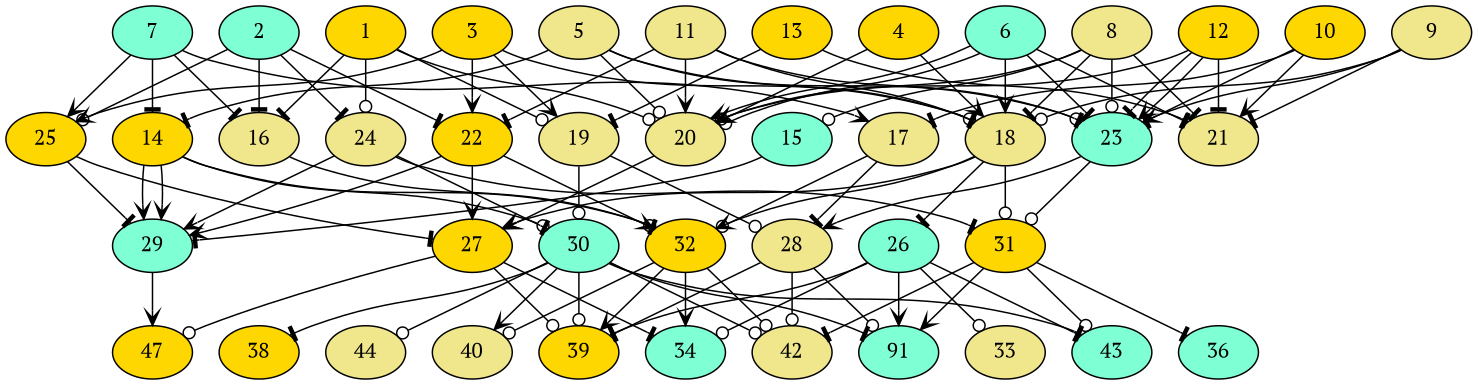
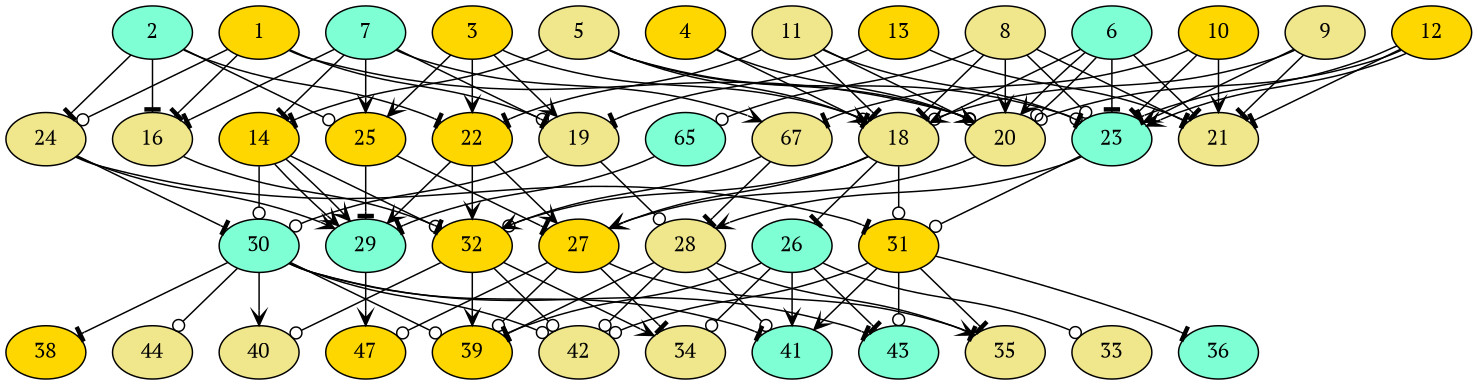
  digraph {
    fontname="PT Serif"
    node [alpha=0.16 fillcolor=khaki fontname="PT Serif" style=filled]
    edge [arrowhead=tee fontname="PT Serif"]
    1 [alpha=0.02 expect_size=291809890630759350272 fillcolor=gold]
    16 [alpha=0.10 expect_size=11547097712025403392]
    19 [alpha=0.17 expect_size=66867561883928363008]
    20 [alpha=0.11 expect_size=69391393554834904]
    24 [alpha=0.10 expect_size=7697703707844280]
    32 [alpha=0.02 expect_size=13069279769807720 fillcolor=gold]
    30 [alpha=0.10 expect_size=350734644761902186496 fillcolor=aquamarine]
    28 [alpha=0.06 expect_size=104347835628709008]
    27 [alpha=0.03 expect_size=1167507327348762 fillcolor=gold]
    29 [expect_size=3990086915410520 fillcolor=aquamarine]
    31 [alpha=0.19 expect_size=204434400557684096 fillcolor=gold]
    39 [alpha=0.09 expect_size=16462930121851568 fillcolor=gold]
    42 [alpha=0.04 expect_size=129649856124230]
    40 [expect_size=536387873119850725376]
-   34 [alpha=0.14 expect_size=1006891951876265856 fillcolor=aquamarine]
-   41 [alpha=0.18 expect_size=159813698736929898496 fillcolor=aquamarine label=91]
+   34 [alpha=0.14 expect_size=1006891951876265856]
+   41 [alpha=0.18 expect_size=159813698736929898496 fillcolor=aquamarine]
    43 [alpha=0.09 expect_size=11680974397088520 fillcolor=aquamarine]
    38 [alpha=0.03 expect_size=1590098108114609897472 fillcolor=gold]
    44 [alpha=0.15 expect_size=16020705784333316]
+   35 [alpha=0.07 expect_size=1422030141083156]
    n21 [alpha=0.03 expect_size=619182784819579264 fillcolor=gold label=47]
    36 [alpha=0.19 expect_size=40410912412299048 fillcolor=aquamarine]
    2 [alpha=0.12 expect_size=2621306628480043 fillcolor=aquamarine]
    22 [alpha=0.11 expect_size=1163981284049380864 fillcolor=gold]
    25 [alpha=0.08 expect_size=212738099250200576000 fillcolor=gold]
    3 [alpha=0.09 expect_size=723773930520052760576 fillcolor=gold]
    18 [alpha=0.01 expect_size=8359977677372602]
    26 [alpha=0.17 expect_size=20286009378811704 fillcolor=aquamarine]
    33 [expect_size=162533961528245280]
    4 [alpha=0.14 expect_size=3161195098118443 fillcolor=gold]
    5 [alpha=0.10 expect_size=122444521000368480]
    14 [alpha=0.08 expect_size=118651792278979346432 fillcolor=gold]
    23 [alpha=0.03 expect_size=14138019451302778 fillcolor=aquamarine]
    6 [alpha=0.07 expect_size=41534068694158671872 fillcolor=aquamarine]
    21 [alpha=0.09 expect_size=9777603425171668992]
    7 [alpha=0.10 expect_size=23397944028188840 fillcolor=aquamarine]
-   17 [expect_size=20466014576724556]
+   17 [expect_size=20466014576724556 label=67]
    8 [alpha=0.06 expect_size=31721699145784544]
-   15 [alpha=0.12 expect_size=1162979375278958051328 fillcolor=aquamarine]
+   15 [alpha=0.12 expect_size=1162979375278958051328 fillcolor=aquamarine label=65]
    9 [expect_size=177442643909099388928]
    10 [alpha=0.12 expect_size=2331289752110226432 fillcolor=gold]
    11 [alpha=0.13 expect_size=4768811662633336832]
    12 [alpha=0.01 expect_size=16348576299061064 fillcolor=gold]
    13 [expect_size=489987585867776000000 fillcolor=gold]
    1 -> 16
    1 -> 19 [arrowhead=odot]
    1 -> 20 [arrowhead=odot]
    1 -> 24 [arrowhead=odot]
    16 -> 32
    19 -> 30 [arrowhead=odot]
    19 -> 28 [arrowhead=odot]
    20 -> 27 [arrowhead=vee]
    24 -> 30
    24 -> 29 [arrowhead=vee]
    24 -> 31
    32 -> 39 [arrowhead=vee]
    32 -> 42 [arrowhead=odot]
    32 -> 40 [arrowhead=odot]
    32 -> 34 [arrowhead=vee]
    30 -> 39 [arrowhead=odot]
    30 -> 42 [arrowhead=odot]
    30 -> 40 [arrowhead=vee]
    30 -> 41
    30 -> 43
    30 -> 38
    30 -> 44 [arrowhead=odot]
    28 -> 39
    28 -> 42 [arrowhead=odot]
    28 -> 41 [arrowhead=odot]
+   28 -> 35 [arrowhead=vee]
    27 -> 39 [arrowhead=odot]
    27 -> 34
+   27 -> 35
    27 -> n21 [arrowhead=odot]
    29 -> n21 [arrowhead=vee]
-   31 -> 42
+   31 -> 42 [arrowhead=odot]
    31 -> 41 [arrowhead=vee]
    31 -> 43 [arrowhead=odot]
+   31 -> 35
    31 -> 36
    2 -> 16
    2 -> 24
    2 -> 22
    2 -> 25 [arrowhead=odot]
    22 -> 32 [arrowhead=vee]
    22 -> 27 [arrowhead=vee]
    22 -> 29 [arrowhead=vee]
    25 -> 27
    25 -> 29
    3 -> 19 [arrowhead=vee]
    3 -> 22 [arrowhead=vee]
    3 -> 25 [arrowhead=vee]
    3 -> 18 [arrowhead=odot]
    18 -> 32 [arrowhead=vee]
    18 -> 27 [arrowhead=vee]
    18 -> 31 [arrowhead=odot]
    18 -> 26
    26 -> 39
    26 -> 34 [arrowhead=odot]
    26 -> 41 [arrowhead=vee]
    26 -> 43
    26 -> 33 [arrowhead=odot]
    4 -> 20 [arrowhead=vee]
    4 -> 18 [arrowhead=vee]
    5 -> 20 [arrowhead=odot]
    5 -> 18
    5 -> 14
    5 -> 23 [arrowhead=odot]
    14 -> 32 [arrowhead=odot]
    14 -> 30 [arrowhead=odot]
    14 -> 29 [arrowhead=vee]
    14 -> 29 [arrowhead=vee]
    23 -> 28 [arrowhead=vee]
    23 -> 31 [arrowhead=odot]
    6 -> 20 [arrowhead=vee]
    6 -> 20 [arrowhead=odot]
    6 -> 18 [arrowhead=vee]
    6 -> 23
    6 -> 21
    7 -> 16
+   7 -> 19
    7 -> 25 [arrowhead=vee]
    7 -> 14
    7 -> 17 [arrowhead=vee]
    17 -> 32 [arrowhead=odot]
    17 -> 28
    8 -> 20 [arrowhead=vee]
    8 -> 18
    8 -> 23 [arrowhead=odot]
    8 -> 21
    8 -> 15 [arrowhead=odot]
    15 -> 29
    9 -> 18 [arrowhead=odot]
    9 -> 23 [arrowhead=vee]
    9 -> 21
    10 -> 23
    10 -> 21 [arrowhead=vee]
    10 -> 17
    11 -> 20 [arrowhead=vee]
    11 -> 22
    11 -> 18
    11 -> 23
    12 -> 20 [arrowhead=odot]
    12 -> 23
    12 -> 23 [arrowhead=vee]
    12 -> 21
    13 -> 19
    13 -> 21
  }
